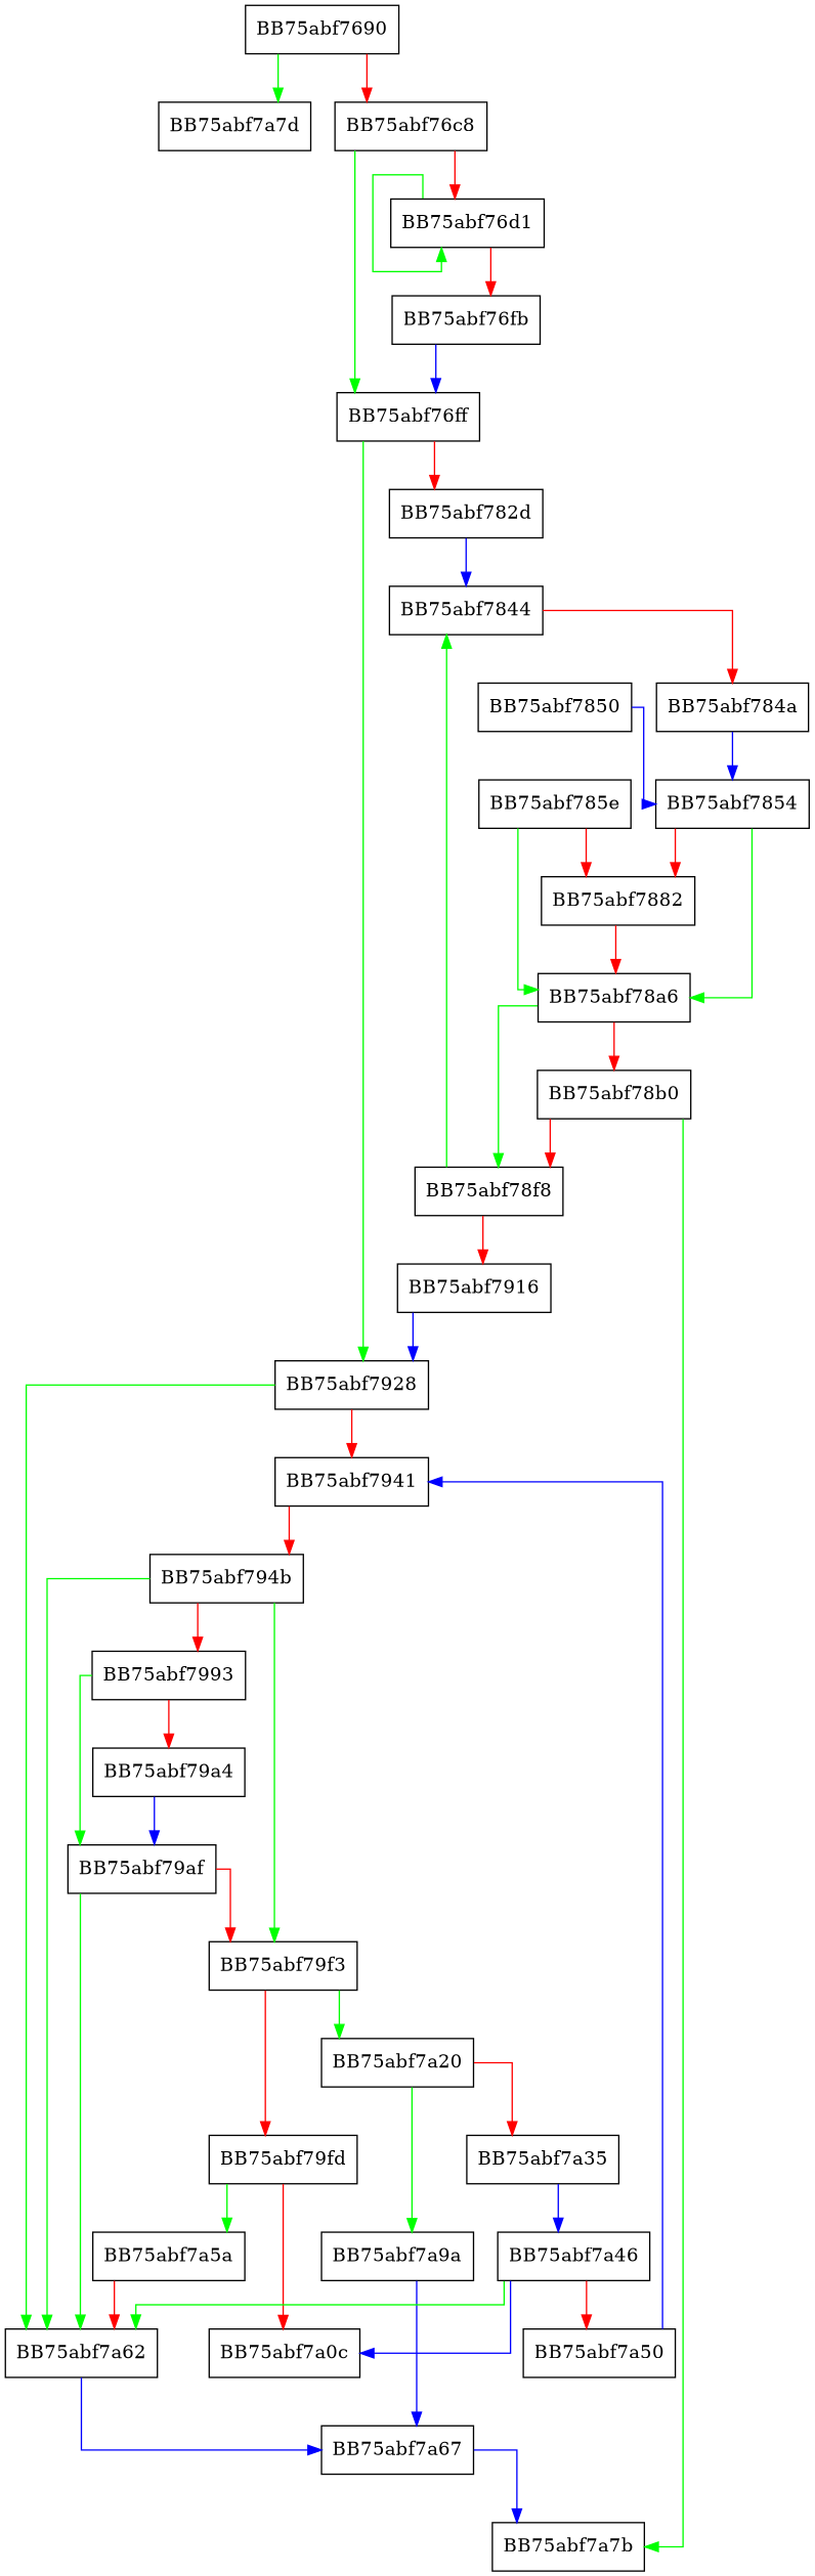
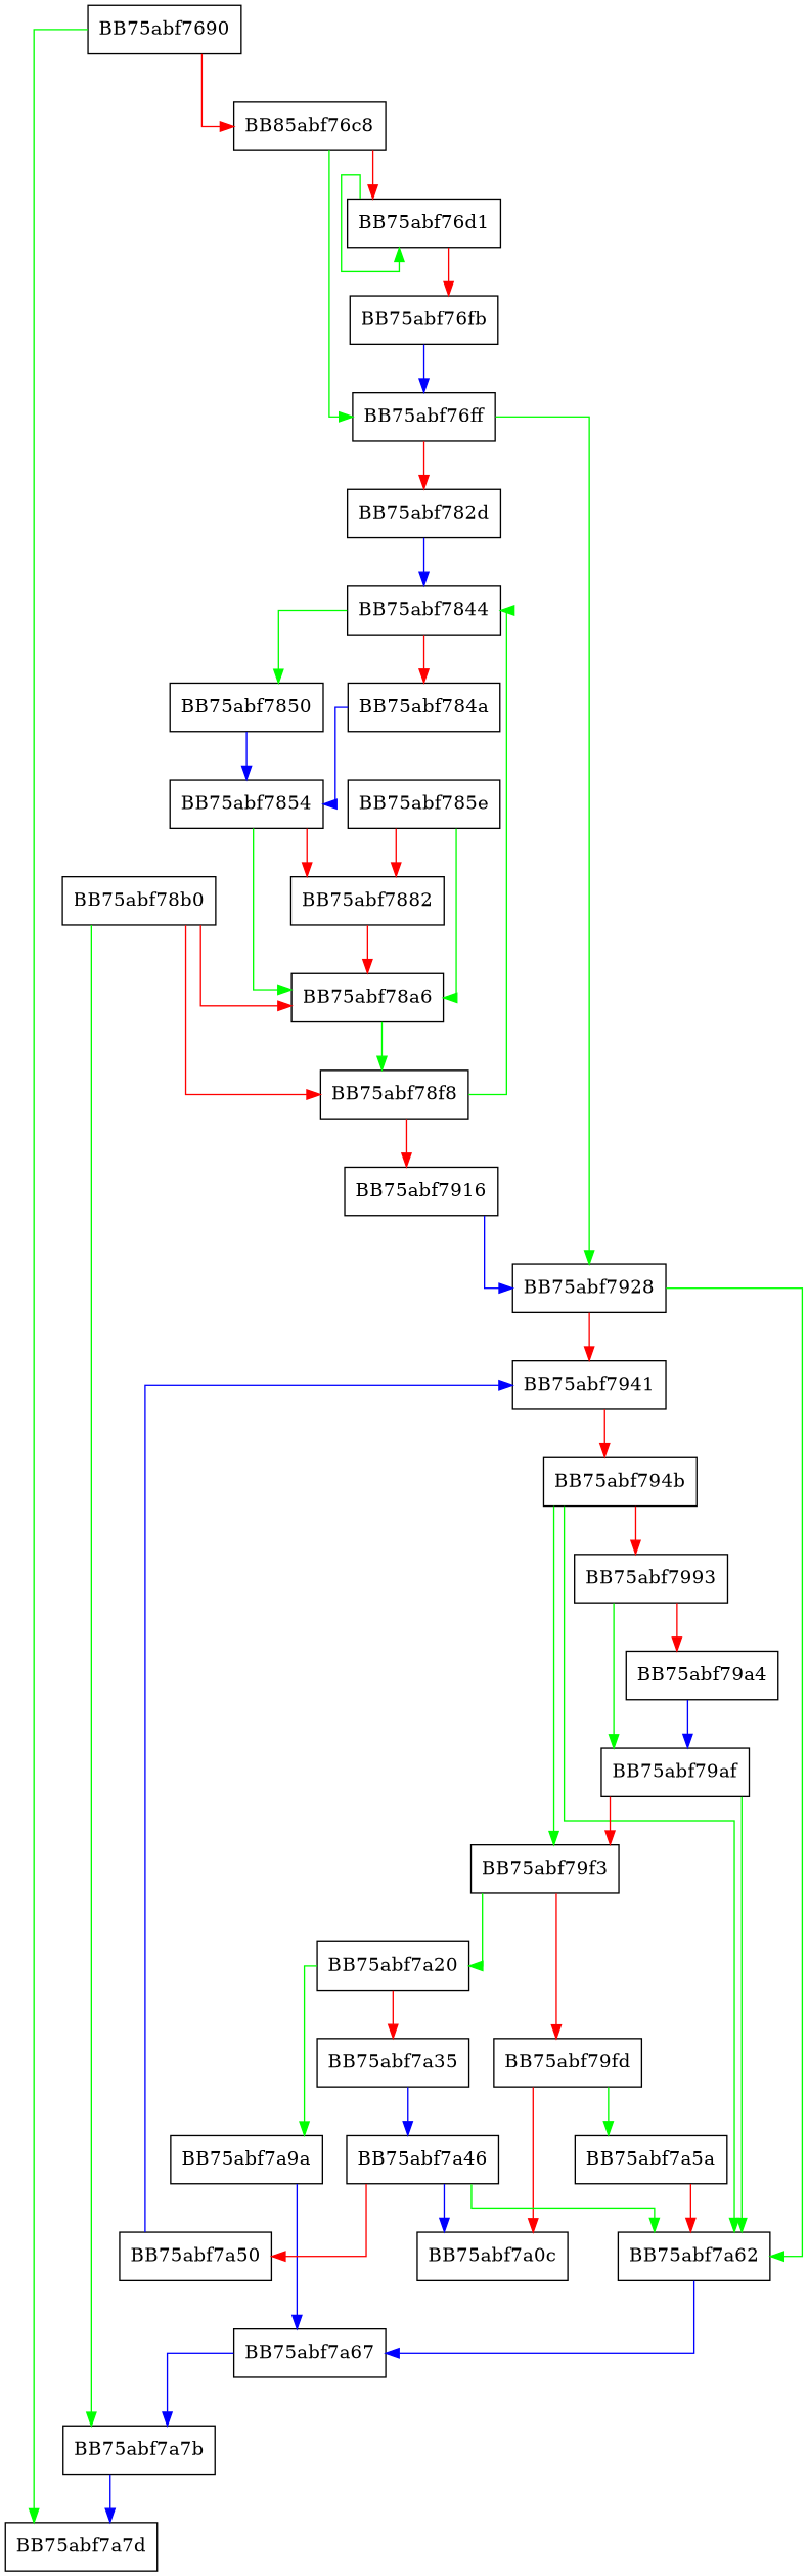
  digraph {
    splines=ortho
    node [shape=box]
    edge [color=red]
    BB75abf7690
    BB75abf7a7d
-   BB75abf76c8
+   BB75abf76c8 [label=BB85abf76c8]
    BB75abf76ff
    BB75abf76d1
    BB75abf7928
    BB75abf782d
    BB75abf76fb
    BB75abf7a62
    BB75abf7941
    BB75abf7844
    BB75abf7a67
    BB75abf794b
    BB75abf7850
    BB75abf784a
    BB75abf7854
    BB75abf78a6
    BB75abf7882
    BB75abf78f8
    BB75abf78b0
    BB75abf785e
    BB75abf7916
    BB75abf7a7b
    BB75abf79f3
    BB75abf7993
    BB75abf7a20
    BB75abf79fd
    BB75abf79af
    BB75abf79a4
    BB75abf7a9a
    BB75abf7a35
    BB75abf7a5a
    BB75abf7a0c
    BB75abf7a46
    BB75abf7a50
    BB75abf7690 -> BB75abf7a7d [color=green]
    BB75abf7690 -> BB75abf76c8
    BB75abf76c8 -> BB75abf76ff [color=green]
    BB75abf76c8 -> BB75abf76d1
    BB75abf76ff -> BB75abf7928 [color=green]
    BB75abf76ff -> BB75abf782d
    BB75abf76d1 -> BB75abf76d1 [color=green]
    BB75abf76d1 -> BB75abf76fb
    BB75abf7928 -> BB75abf7a62 [color=green]
    BB75abf7928 -> BB75abf7941
    BB75abf782d -> BB75abf7844 [color=blue]
    BB75abf76fb -> BB75abf76ff [color=blue]
    BB75abf7a62 -> BB75abf7a67 [color=blue]
    BB75abf7941 -> BB75abf794b
+   BB75abf7844 -> BB75abf7850 [color=green]
    BB75abf7844 -> BB75abf784a
    BB75abf7a67 -> BB75abf7a7b [color=blue]
    BB75abf794b -> BB75abf7a62 [color=green]
    BB75abf794b -> BB75abf79f3 [color=green]
    BB75abf794b -> BB75abf7993
    BB75abf7850 -> BB75abf7854 [color=blue]
    BB75abf784a -> BB75abf7854 [color=blue]
    BB75abf7854 -> BB75abf78a6 [color=green]
    BB75abf7854 -> BB75abf7882
    BB75abf78a6 -> BB75abf78f8 [color=green]
-   BB75abf78a6 -> BB75abf78b0
+   BB75abf78b0 -> BB75abf78a6
    BB75abf7882 -> BB75abf78a6
    BB75abf78f8 -> BB75abf7844 [color=green]
    BB75abf78f8 -> BB75abf7916
    BB75abf78b0 -> BB75abf78f8
    BB75abf78b0 -> BB75abf7a7b [color=green]
    BB75abf785e -> BB75abf78a6 [color=green]
    BB75abf785e -> BB75abf7882
    BB75abf7916 -> BB75abf7928 [color=blue]
+   BB75abf7a7b -> BB75abf7a7d [color=blue]
    BB75abf79f3 -> BB75abf7a20 [color=green]
    BB75abf79f3 -> BB75abf79fd
    BB75abf7993 -> BB75abf79af [color=green]
    BB75abf7993 -> BB75abf79a4
    BB75abf7a20 -> BB75abf7a9a [color=green]
    BB75abf7a20 -> BB75abf7a35
    BB75abf79fd -> BB75abf7a5a [color=green]
    BB75abf79fd -> BB75abf7a0c
    BB75abf79af -> BB75abf7a62 [color=green]
    BB75abf79af -> BB75abf79f3
    BB75abf79a4 -> BB75abf79af [color=blue]
    BB75abf7a9a -> BB75abf7a67 [color=blue]
    BB75abf7a35 -> BB75abf7a46 [color=blue]
    BB75abf7a5a -> BB75abf7a62
    BB75abf7a46 -> BB75abf7a62 [color=green]
    BB75abf7a46 -> BB75abf7a0c [color=blue]
    BB75abf7a46 -> BB75abf7a50
    BB75abf7a50 -> BB75abf7941 [color=blue]
  }
